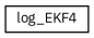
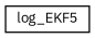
  digraph {
    rankdir=TB
    fontname="IBM Plex Sans"
-   n1 [color=black fillcolor=white fontname="IBM Plex Sans" fontsize=10 height=0.2 label=log_EKF4 shape=record style=filled width=0.4]
+   n1 [color=black fillcolor=white fontname="IBM Plex Sans" fontsize=10 height=0.2 label=log_EKF5 shape=record style=filled width=0.4]
  }
